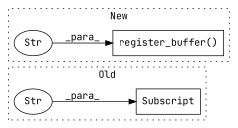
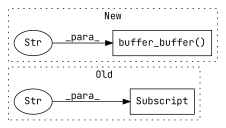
  digraph {
    rankdir=LR
    fontname="JetBrains Mono"
    node [a=66 shape=box fontname="JetBrains Mono"]
    edge [fontname="JetBrains Mono"]
    n1 [a=63 l="88,0" label=Subscript s="76868,0"]
    n2 [l=80 label=Str s=76875 shape=ellipse]
-   n3 [a=75 l="21,1" label="register_buffer()" s="14701,14815"]
+   n3 [a=75 l="21,1" label="buffer_buffer()" s="14701,14815"]
    n4 [l=5 label=Str s=14722 shape=ellipse]
    subgraph cluster_1 {
      label=Old
      style=dotted
      n1
      n2
    }
    subgraph cluster_2 {
      label=New
      style=dotted
      n3
      n4
    }
    n2 -> n1 [label=_para_]
    n4 -> n3 [label=_para_]
  }
